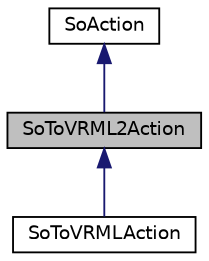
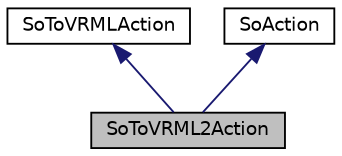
  digraph {
    node [color=black fillcolor=white fontname=Helvetica fontsize=10 shape=record style=filled]
    edge [color=midnightblue dir=back fontname=Helvetica fontsize=10 labelfontname=Helvetica labelfontsize=10 style=solid]
    n1 [fillcolor=grey75 fontcolor=black height=0.2 label=SoToVRML2Action width=0.4]
    n2 [height=0.2 label=SoToVRMLAction width=0.4]
    n3 [height=0.2 label=SoAction width=0.4]
-   n1 -> n2
+   n2 -> n1
    n3 -> n1
  }
